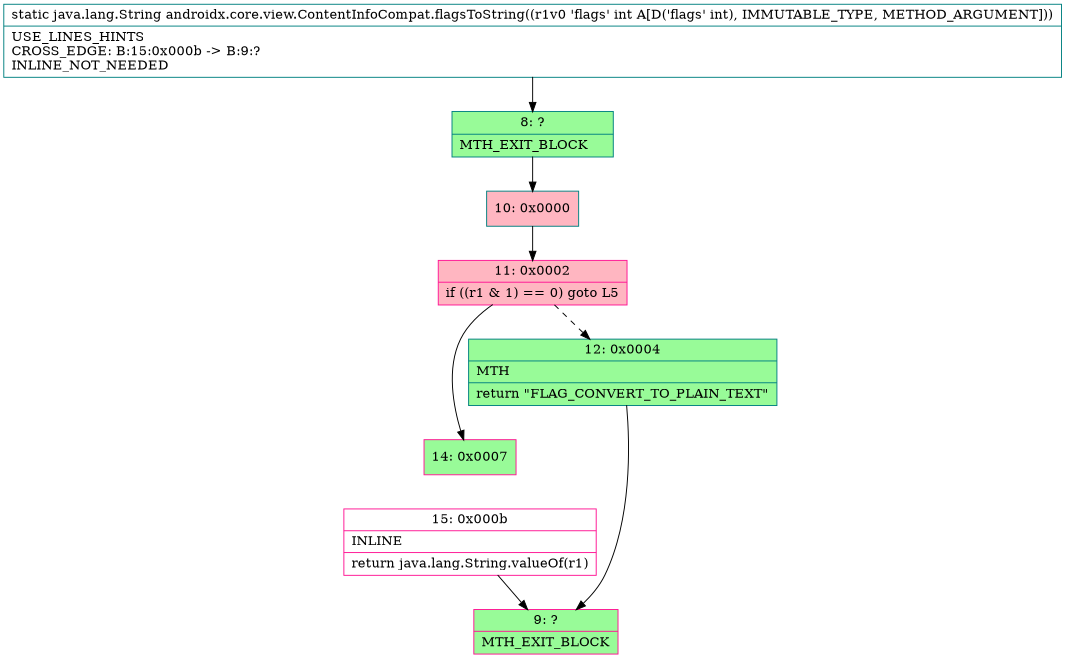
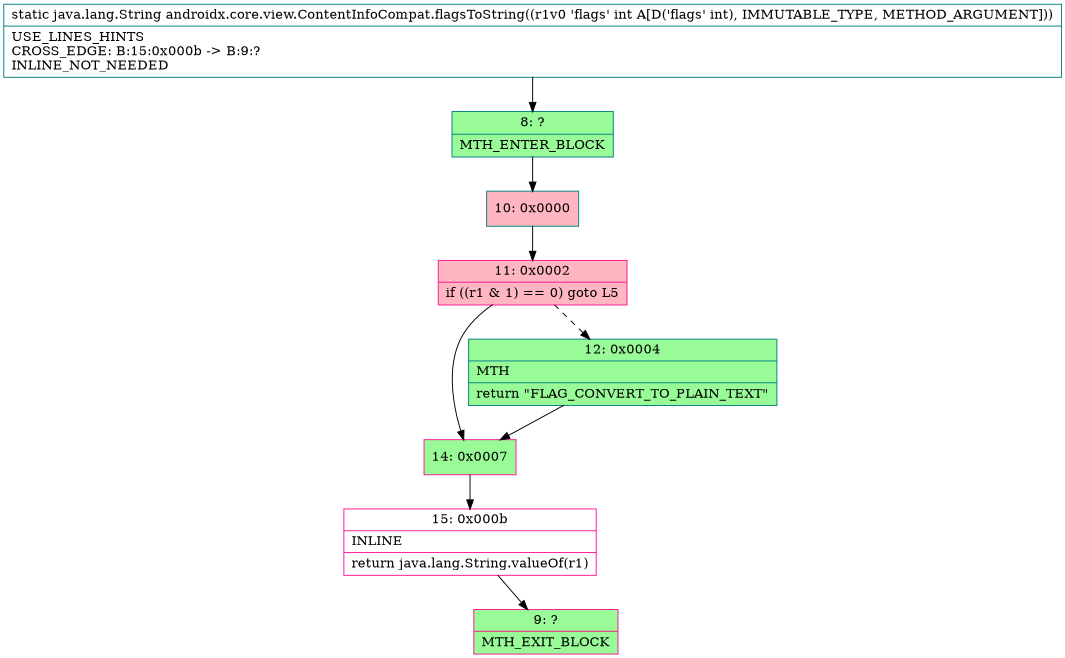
  digraph {
    node [color=teal fillcolor=palegreen shape=record style=filled]
-   n1 [label="{8\:\ ?|MTH_EXIT_BLOCK\l}"]
+   n1 [label="{8\:\ ?|MTH_ENTER_BLOCK\l}"]
    n2 [fillcolor=lightpink label="{10\:\ 0x0000}"]
    n3 [color=deeppink fillcolor=lightpink label="{11\:\ 0x0002|if ((r1 & 1) == 0) goto L5\l}"]
    n4 [label="{12\:\ 0x0004|MTH\l|return \"FLAG_CONVERT_TO_PLAIN_TEXT\"\l}"]
    n5 [color=deeppink label="{14\:\ 0x0007}"]
    n6 [color=deeppink label="{9\:\ ?|MTH_EXIT_BLOCK\l}"]
    n7 [color=deeppink fillcolor=white label="{15\:\ 0x000b|INLINE\l|return java.lang.String.valueOf(r1)\l}"]
    n8 [fillcolor=white label="{static java.lang.String androidx.core.view.ContentInfoCompat.flagsToString((r1v0 'flags' int A[D('flags' int), IMMUTABLE_TYPE, METHOD_ARGUMENT]))  | USE_LINES_HINTS\lCROSS_EDGE: B:15:0x000b \-\> B:9:?\lINLINE_NOT_NEEDED\l}"]
    n1 -> n2
    n2 -> n3
    n3 -> n4 [style=dashed]
    n3 -> n5
-   n4 -> n6
+   n4 -> n5
+   n5 -> n7
    n7 -> n6
    n8 -> n1
  }
